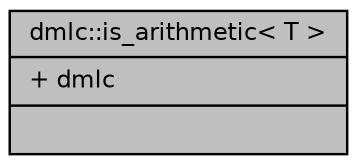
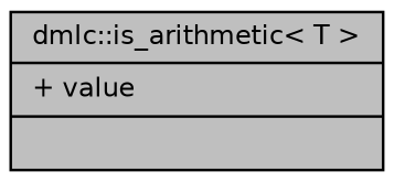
  digraph {
-   n1 [color=black fillcolor=grey75 fontcolor=black fontname=Helvetica fontsize=10 height=0.2 label="{dmlc::is_arithmetic\< T \>\n|+ dmlc\l|}" shape=record style=filled width=0.4]
+   n1 [color=black fillcolor=grey75 fontcolor=black fontname=Helvetica fontsize=10 height=0.2 label="{dmlc::is_arithmetic\< T \>\n|+ value\l|}" shape=record style=filled width=0.4]
  }
